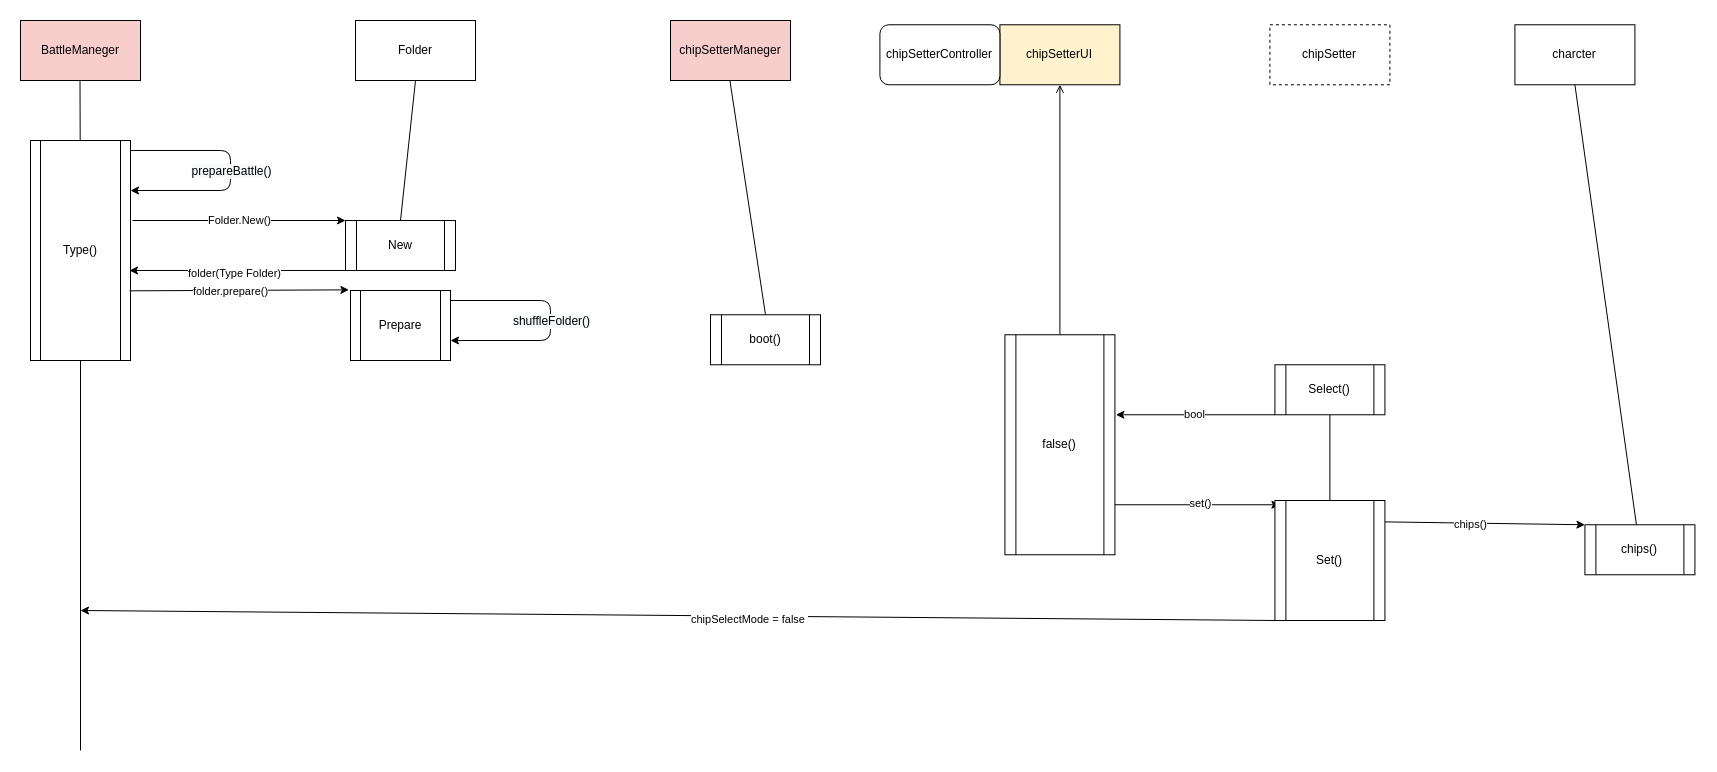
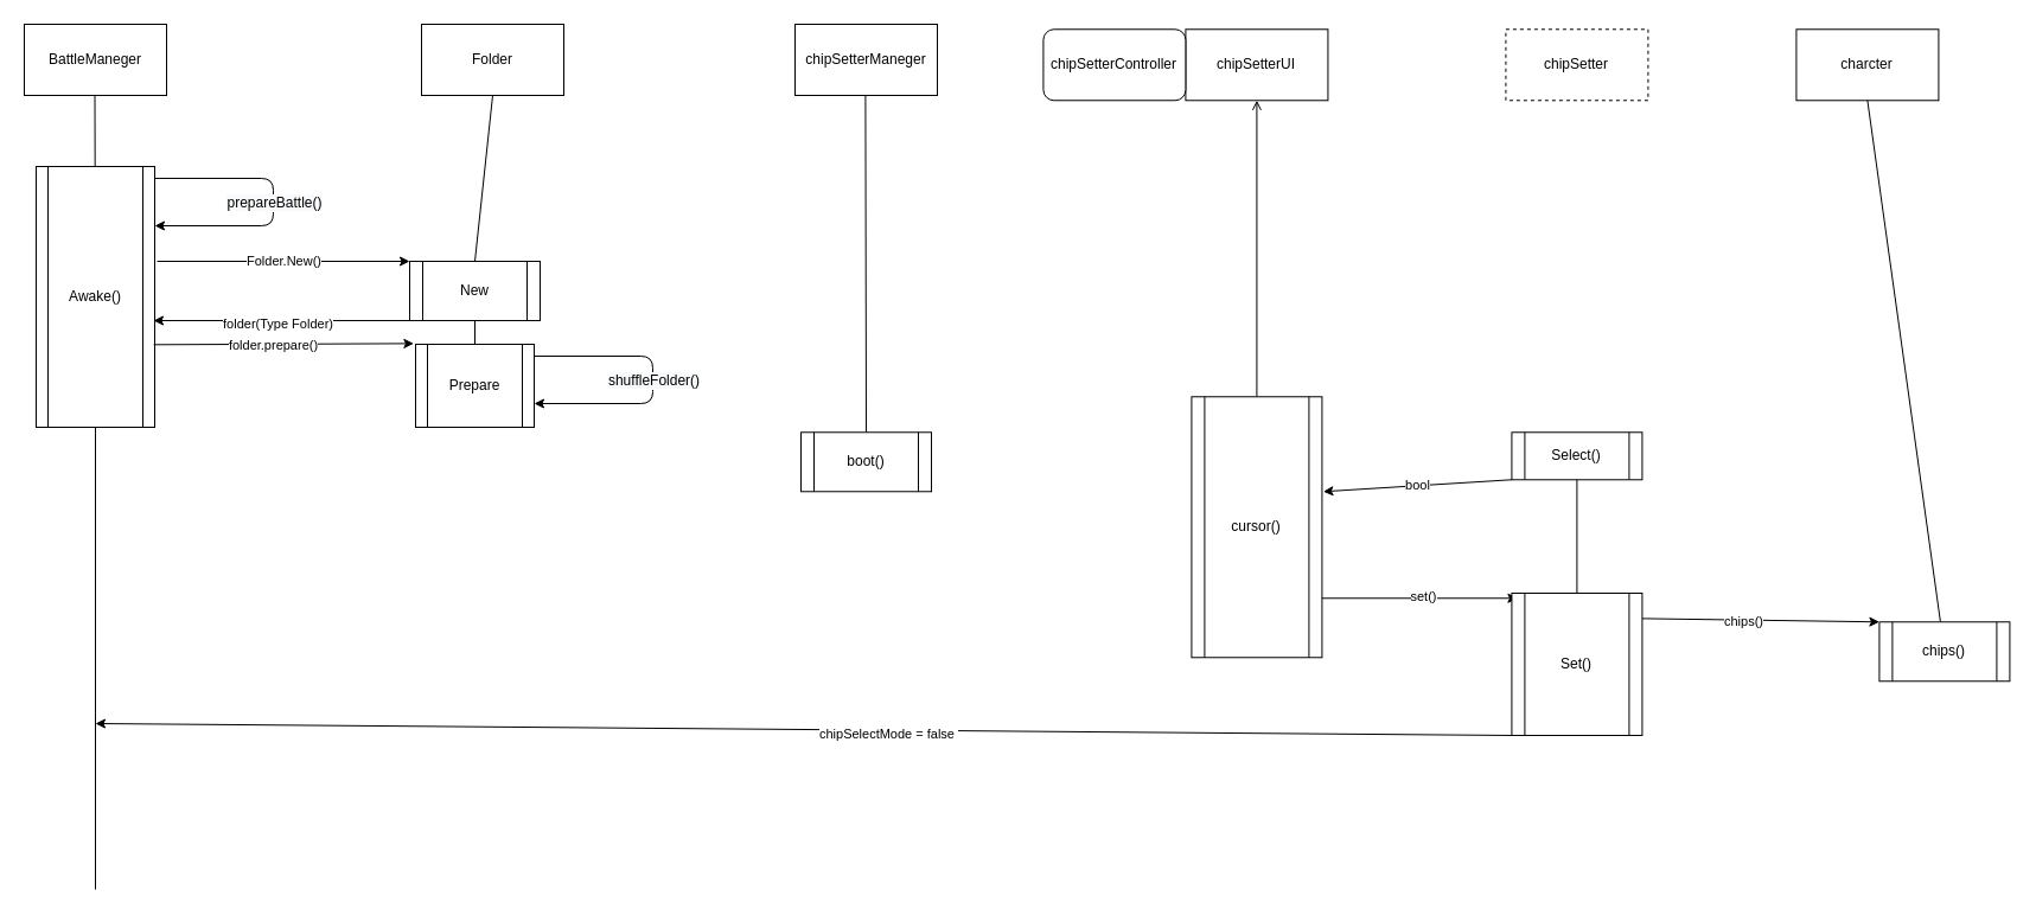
  <mxCell id="0" />
  <mxCell id="1" parent="0" />
+ <mxCell id="2" value="" style="endArrow=none;html=1;" parent="1" source="5" edge="1" target="16"><mxGeometry width="50" height="50" relative="1" as="geometry"><mxPoint x="399.5" y="750" as="sourcePoint" /><mxPoint x="399.5" y="80" as="targetPoint" /></mxGeometry></mxCell>
  <mxCell id="3" style="rounded=0;orthogonalLoop=1;jettySize=auto;html=1;entryX=0.5;entryY=0;entryDx=0;entryDy=0;strokeColor=none;" edge="1" parent="1" source="4" target="16"><mxGeometry relative="1" as="geometry" /></mxCell>
  <mxCell id="4" value="Folder" style="rounded=0;whiteSpace=wrap;html=1;" parent="1" vertex="1"><mxGeometry x="355" y="20" width="120" height="60" as="geometry" /></mxCell>
  <mxCell id="5" value="Prepare" style="shape=process;whiteSpace=wrap;html=1;backgroundOutline=1;" parent="1" vertex="1"><mxGeometry x="350" y="290" width="100" height="70" as="geometry" /></mxCell>
  <mxCell id="6" value="" style="endArrow=none;html=1;startArrow=none;" parent="1" edge="1" source="8"><mxGeometry width="50" height="50" relative="1" as="geometry"><mxPoint x="80" y="750" as="sourcePoint" /><mxPoint x="79.5" y="80" as="targetPoint" /></mxGeometry></mxCell>
- <mxCell id="7" value="BattleManeger" style="rounded=0;whiteSpace=wrap;html=1;fillColor=#f8cecc;" parent="1" vertex="1"><mxGeometry x="20" y="20" width="120" height="60" as="geometry" /></mxCell>
- <mxCell id="8" value="Type()" style="shape=process;whiteSpace=wrap;html=1;backgroundOutline=1;" vertex="1" parent="1"><mxGeometry x="30" y="140" width="100" height="220" as="geometry" /></mxCell>
+ <mxCell id="7" value="BattleManeger" style="rounded=0;whiteSpace=wrap;html=1;" parent="1" vertex="1"><mxGeometry x="20" y="20" width="120" height="60" as="geometry" /></mxCell>
+ <mxCell id="8" value="Awake()" style="shape=process;whiteSpace=wrap;html=1;backgroundOutline=1;" vertex="1" parent="1"><mxGeometry x="30" y="140" width="100" height="220" as="geometry" /></mxCell>
  <mxCell id="9" value="" style="endArrow=none;html=1;" edge="1" parent="1" target="8"><mxGeometry width="50" height="50" relative="1" as="geometry"><mxPoint x="80" y="750" as="sourcePoint" /><mxPoint x="79.5" y="80" as="targetPoint" /></mxGeometry></mxCell>
  <mxCell id="10" value="" style="endArrow=classic;html=1;" edge="1" parent="1"><mxGeometry relative="1" as="geometry"><mxPoint x="130" y="150" as="sourcePoint" /><mxPoint x="130" y="190" as="targetPoint" /><Array as="points"><mxPoint x="230" y="150" /><mxPoint x="230" y="190" /></Array></mxGeometry></mxCell>
  <mxCell id="11" value="&lt;span style=&quot;font-size: 12px ; background-color: rgb(248 , 249 , 250)&quot;&gt;prepareBattle()&lt;/span&gt;" style="edgeLabel;resizable=0;html=1;align=center;verticalAlign=middle;" connectable="0" vertex="1" parent="10"><mxGeometry relative="1" as="geometry" /></mxCell>
  <mxCell id="12" value="" style="endArrow=classic;html=1;exitX=0.991;exitY=0.528;exitDx=0;exitDy=0;exitPerimeter=0;entryX=-0.016;entryY=0.216;entryDx=0;entryDy=0;entryPerimeter=0;" edge="1" parent="1"><mxGeometry width="50" height="50" relative="1" as="geometry"><mxPoint x="129.1" y="290.32" as="sourcePoint" /><mxPoint x="348.4" y="289.36" as="targetPoint" /></mxGeometry></mxCell>
  <mxCell id="13" value="folder.prepare()" style="edgeLabel;html=1;align=center;verticalAlign=middle;resizable=0;points=[];" vertex="1" connectable="0" parent="12"><mxGeometry x="-0.088" y="-1" relative="1" as="geometry"><mxPoint as="offset" /></mxGeometry></mxCell>
  <mxCell id="14" value="" style="endArrow=classic;html=1;" edge="1" parent="1"><mxGeometry relative="1" as="geometry"><mxPoint x="450" y="300" as="sourcePoint" /><mxPoint x="450" y="340" as="targetPoint" /><Array as="points"><mxPoint x="550" y="300" /><mxPoint x="550" y="340" /></Array></mxGeometry></mxCell>
  <mxCell id="15" value="&lt;span style=&quot;font-size: 12px ; background-color: rgb(248 , 249 , 250)&quot;&gt;shuffleFolder()&lt;/span&gt;" style="edgeLabel;resizable=0;html=1;align=center;verticalAlign=middle;" connectable="0" vertex="1" parent="14"><mxGeometry relative="1" as="geometry"><mxPoint as="offset" /></mxGeometry></mxCell>
  <mxCell id="16" value="New" style="shape=process;whiteSpace=wrap;html=1;backgroundOutline=1;" vertex="1" parent="1"><mxGeometry x="345" y="220" width="110" height="50" as="geometry" /></mxCell>
  <mxCell id="17" value="" style="endArrow=none;html=1;entryX=0.5;entryY=1;entryDx=0;entryDy=0;exitX=0.5;exitY=0;exitDx=0;exitDy=0;" edge="1" parent="1" source="16" target="4"><mxGeometry width="50" height="50" relative="1" as="geometry"><mxPoint x="480" y="270" as="sourcePoint" /><mxPoint x="530" y="220" as="targetPoint" /></mxGeometry></mxCell>
  <mxCell id="18" value="Folder.New()" style="endArrow=classic;html=1;entryX=0;entryY=0;entryDx=0;entryDy=0;" edge="1" parent="1" target="16"><mxGeometry width="50" height="50" relative="1" as="geometry"><mxPoint x="132" y="220" as="sourcePoint" /><mxPoint x="340" y="220" as="targetPoint" /></mxGeometry></mxCell>
  <mxCell id="19" value="" style="endArrow=classic;html=1;exitX=0;exitY=1;exitDx=0;exitDy=0;" edge="1" parent="1" source="16"><mxGeometry width="50" height="50" relative="1" as="geometry"><mxPoint x="480" y="330" as="sourcePoint" /><mxPoint x="129" y="270" as="targetPoint" /></mxGeometry></mxCell>
  <mxCell id="20" value="folder(Type Folder)" style="edgeLabel;html=1;align=center;verticalAlign=middle;resizable=0;points=[];" vertex="1" connectable="0" parent="19"><mxGeometry x="0.038" y="2" relative="1" as="geometry"><mxPoint as="offset" /></mxGeometry></mxCell>
  <mxCell id="21" value="chipSetter" style="rounded=0;whiteSpace=wrap;html=1;dashed=1;" vertex="1" parent="1"><mxGeometry x="1269.42" y="24.27" width="120" height="60" as="geometry" /></mxCell>
- <mxCell id="22" value="chipSetterUI" style="rounded=0;whiteSpace=wrap;html=1;fillColor=#fff2cc;" vertex="1" parent="1"><mxGeometry x="999.42" y="24.27" width="120" height="60" as="geometry" /></mxCell>
+ <mxCell id="22" value="chipSetterUI" style="rounded=0;whiteSpace=wrap;html=1;" vertex="1" parent="1"><mxGeometry x="999.42" y="24.27" width="120" height="60" as="geometry" /></mxCell>
  <mxCell id="23" value="charcter" style="rounded=0;whiteSpace=wrap;html=1;" vertex="1" parent="1"><mxGeometry x="1514.42" y="24.27" width="120" height="60" as="geometry" /></mxCell>
  <mxCell id="24" value="" style="endArrow=open;html=1;entryX=0.5;entryY=1;entryDx=0;entryDy=0;startArrow=none;" edge="1" parent="1" source="32" target="22"><mxGeometry width="50" height="50" relative="1" as="geometry"><mxPoint x="1059.42" y="1246.27" as="sourcePoint" /><mxPoint x="1049.42" y="314.27" as="targetPoint" /></mxGeometry></mxCell>
- <mxCell id="25" value="Select()" style="shape=process;whiteSpace=wrap;html=1;backgroundOutline=1;" vertex="1" parent="1"><mxGeometry x="1274.42" y="364.27" width="110" height="50" as="geometry" /></mxCell>
+ <mxCell id="25" value="Select()" style="shape=process;whiteSpace=wrap;html=1;backgroundOutline=1;" vertex="1" parent="1"><mxGeometry x="1274.42" y="364.27" width="110" height="40" as="geometry" /></mxCell>
  <mxCell id="26" value="" style="endArrow=none;html=1;entryX=0.5;entryY=1;entryDx=0;entryDy=0;exitX=0.5;exitY=0;exitDx=0;exitDy=0;" edge="1" parent="1" source="36" target="25"><mxGeometry width="50" height="50" relative="1" as="geometry"><mxPoint x="1329.42" y="504.77" as="sourcePoint" /><mxPoint x="1184.42" y="80.77" as="targetPoint" /></mxGeometry></mxCell>
  <mxCell id="27" value="chipSetterController" style="whiteSpace=wrap;html=1;rounded=1;" vertex="1" parent="1"><mxGeometry x="879.42" y="24.27" width="120" height="60" as="geometry" /></mxCell>
  <mxCell id="28" value="" style="endArrow=none;html=1;entryX=0.5;entryY=1;entryDx=0;entryDy=0;startArrow=none;" edge="1" parent="1" source="29" target="23"><mxGeometry width="50" height="50" relative="1" as="geometry"><mxPoint x="1639.42" y="1145.103" as="sourcePoint" /><mxPoint x="1669.42" y="94.27" as="targetPoint" /></mxGeometry></mxCell>
  <mxCell id="29" value="chips()" style="shape=process;whiteSpace=wrap;html=1;backgroundOutline=1;" vertex="1" parent="1"><mxGeometry x="1584.42" y="524.27" width="110" height="50" as="geometry" /></mxCell>
  <mxCell id="30" value="" style="endArrow=classic;html=1;entryX=0;entryY=0;entryDx=0;entryDy=0;exitX=0.989;exitY=0.178;exitDx=0;exitDy=0;exitPerimeter=0;" edge="1" parent="1" source="36" target="29"><mxGeometry width="50" height="50" relative="1" as="geometry"><mxPoint x="1439.42" y="514.27" as="sourcePoint" /><mxPoint x="1359.42" y="224.27" as="targetPoint" /></mxGeometry></mxCell>
  <mxCell id="31" value="chips()" style="edgeLabel;html=1;align=center;verticalAlign=middle;resizable=0;points=[];" vertex="1" connectable="0" parent="30"><mxGeometry x="-0.145" y="-1" relative="1" as="geometry"><mxPoint as="offset" /></mxGeometry></mxCell>
- <mxCell id="32" value="false()" style="shape=process;whiteSpace=wrap;html=1;backgroundOutline=1;" vertex="1" parent="1"><mxGeometry x="1004.42" y="334.27" width="110" height="220" as="geometry" /></mxCell>
+ <mxCell id="32" value="cursor()" style="shape=process;whiteSpace=wrap;html=1;backgroundOutline=1;" vertex="1" parent="1"><mxGeometry x="1004.42" y="334.27" width="110" height="220" as="geometry" /></mxCell>
  <mxCell id="33" value="bool" style="endArrow=classic;html=1;exitX=0;exitY=1;exitDx=0;exitDy=0;" edge="1" parent="1" source="25"><mxGeometry width="50" height="50" relative="1" as="geometry"><mxPoint x="1159.42" y="354.27" as="sourcePoint" /><mxPoint x="1115.42" y="414.27" as="targetPoint" /><Array as="points" /></mxGeometry></mxCell>
  <mxCell id="34" value="" style="endArrow=classic;html=1;" edge="1" parent="1"><mxGeometry width="50" height="50" relative="1" as="geometry"><mxPoint x="1114.42" y="504.27" as="sourcePoint" /><mxPoint x="1279.42" y="504.27" as="targetPoint" /></mxGeometry></mxCell>
  <mxCell id="35" value="set()" style="edgeLabel;html=1;align=center;verticalAlign=middle;resizable=0;points=[];" vertex="1" connectable="0" parent="34"><mxGeometry x="0.026" y="2" relative="1" as="geometry"><mxPoint as="offset" /></mxGeometry></mxCell>
  <mxCell id="36" value="Set()" style="shape=process;whiteSpace=wrap;html=1;backgroundOutline=1;" vertex="1" parent="1"><mxGeometry x="1274.42" y="500" width="110" height="120" as="geometry" /></mxCell>
  <mxCell id="37" value="" style="endArrow=classic;html=1;exitX=0;exitY=1;exitDx=0;exitDy=0;" edge="1" parent="1" source="36"><mxGeometry width="50" height="50" relative="1" as="geometry"><mxPoint x="800" y="610" as="sourcePoint" /><mxPoint x="80" y="610" as="targetPoint" /></mxGeometry></mxCell>
  <mxCell id="38" value="chipSelectMode = false&amp;nbsp;" style="edgeLabel;html=1;align=center;verticalAlign=middle;resizable=0;points=[];" vertex="1" connectable="0" parent="37"><mxGeometry x="-0.12" y="3" relative="1" as="geometry"><mxPoint as="offset" /></mxGeometry></mxCell>
- <mxCell id="39" value="chipSetterManeger" style="rounded=0;whiteSpace=wrap;html=1;fillColor=#f8cecc;" vertex="1" parent="1"><mxGeometry x="670" y="20" width="120" height="60" as="geometry" /></mxCell>
+ <mxCell id="39" value="chipSetterManeger" style="rounded=0;whiteSpace=wrap;html=1;" vertex="1" parent="1"><mxGeometry x="670" y="20" width="120" height="60" as="geometry" /></mxCell>
  <mxCell id="40" value="" style="endArrow=none;html=1;entryX=0.5;entryY=1;entryDx=0;entryDy=0;startArrow=none;exitX=0.5;exitY=0;exitDx=0;exitDy=0;" edge="1" parent="1" source="41"><mxGeometry width="50" height="50" relative="1" as="geometry"><mxPoint x="729" y="390" as="sourcePoint" /><mxPoint x="729.41" y="80" as="targetPoint" /></mxGeometry></mxCell>
- <mxCell id="41" value="boot()" style="shape=process;whiteSpace=wrap;html=1;backgroundOutline=1;" vertex="1" parent="1"><mxGeometry x="710" y="314.27" width="110" height="50" as="geometry" /></mxCell>
+ <mxCell id="41" value="boot()" style="shape=process;whiteSpace=wrap;html=1;backgroundOutline=1;" vertex="1" parent="1"><mxGeometry x="675" y="364.27" width="110" height="50" as="geometry" /></mxCell>
